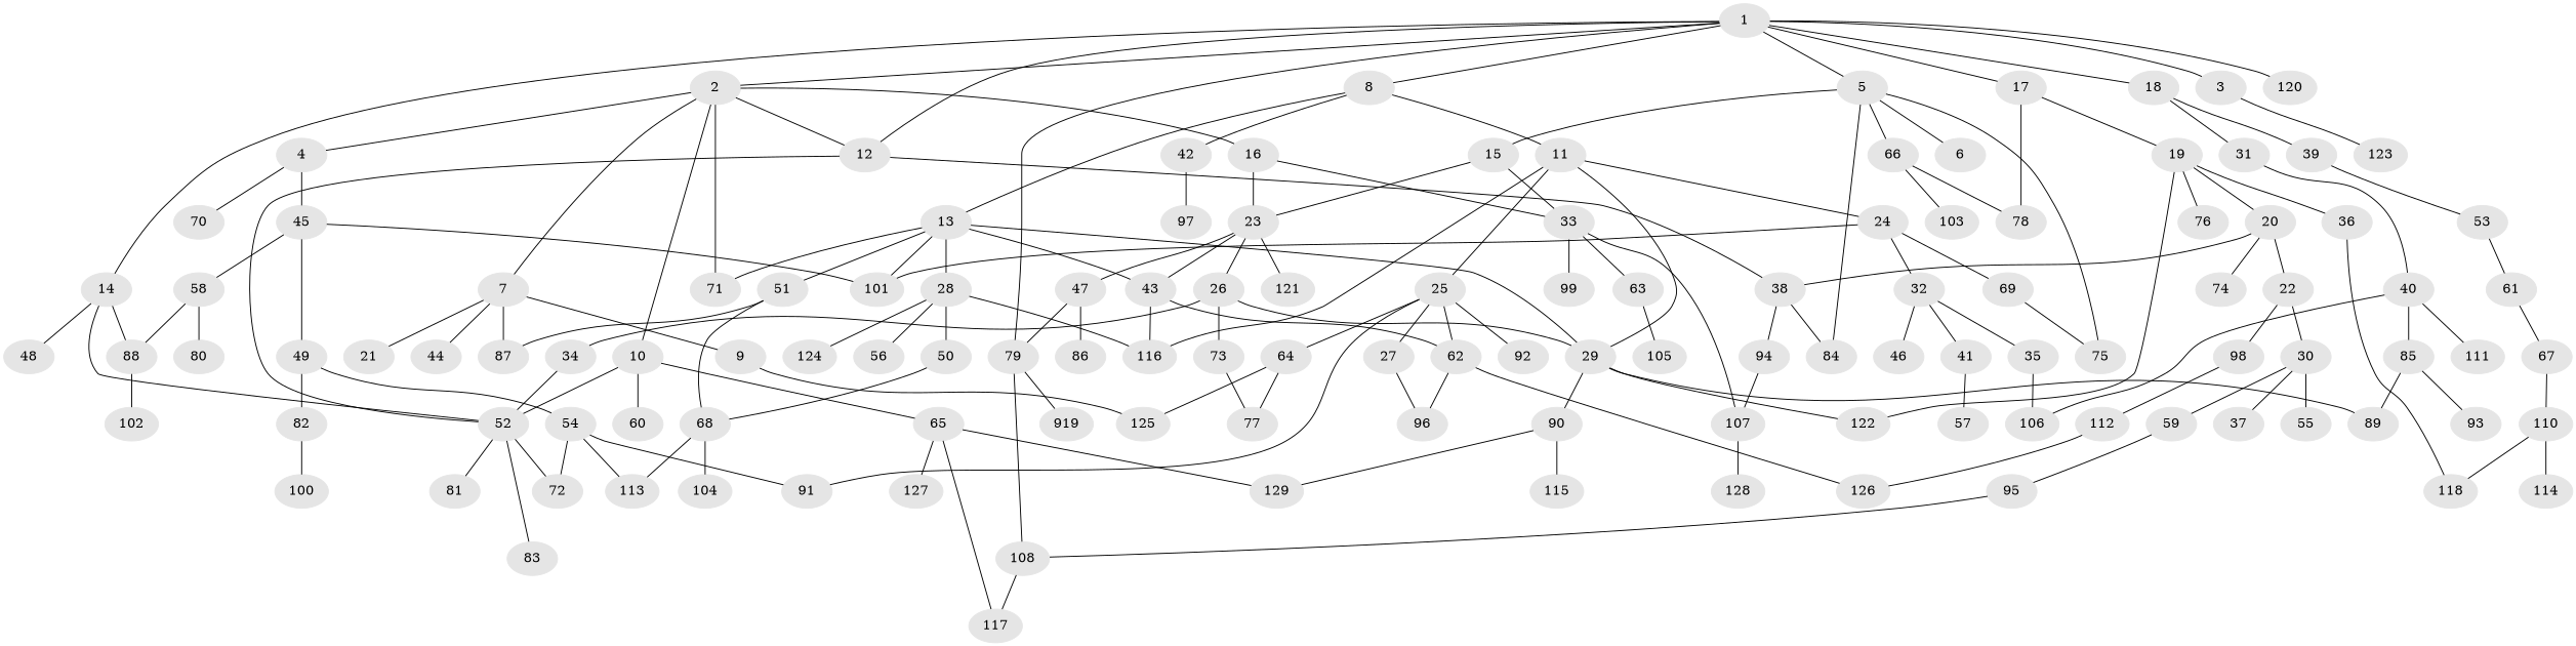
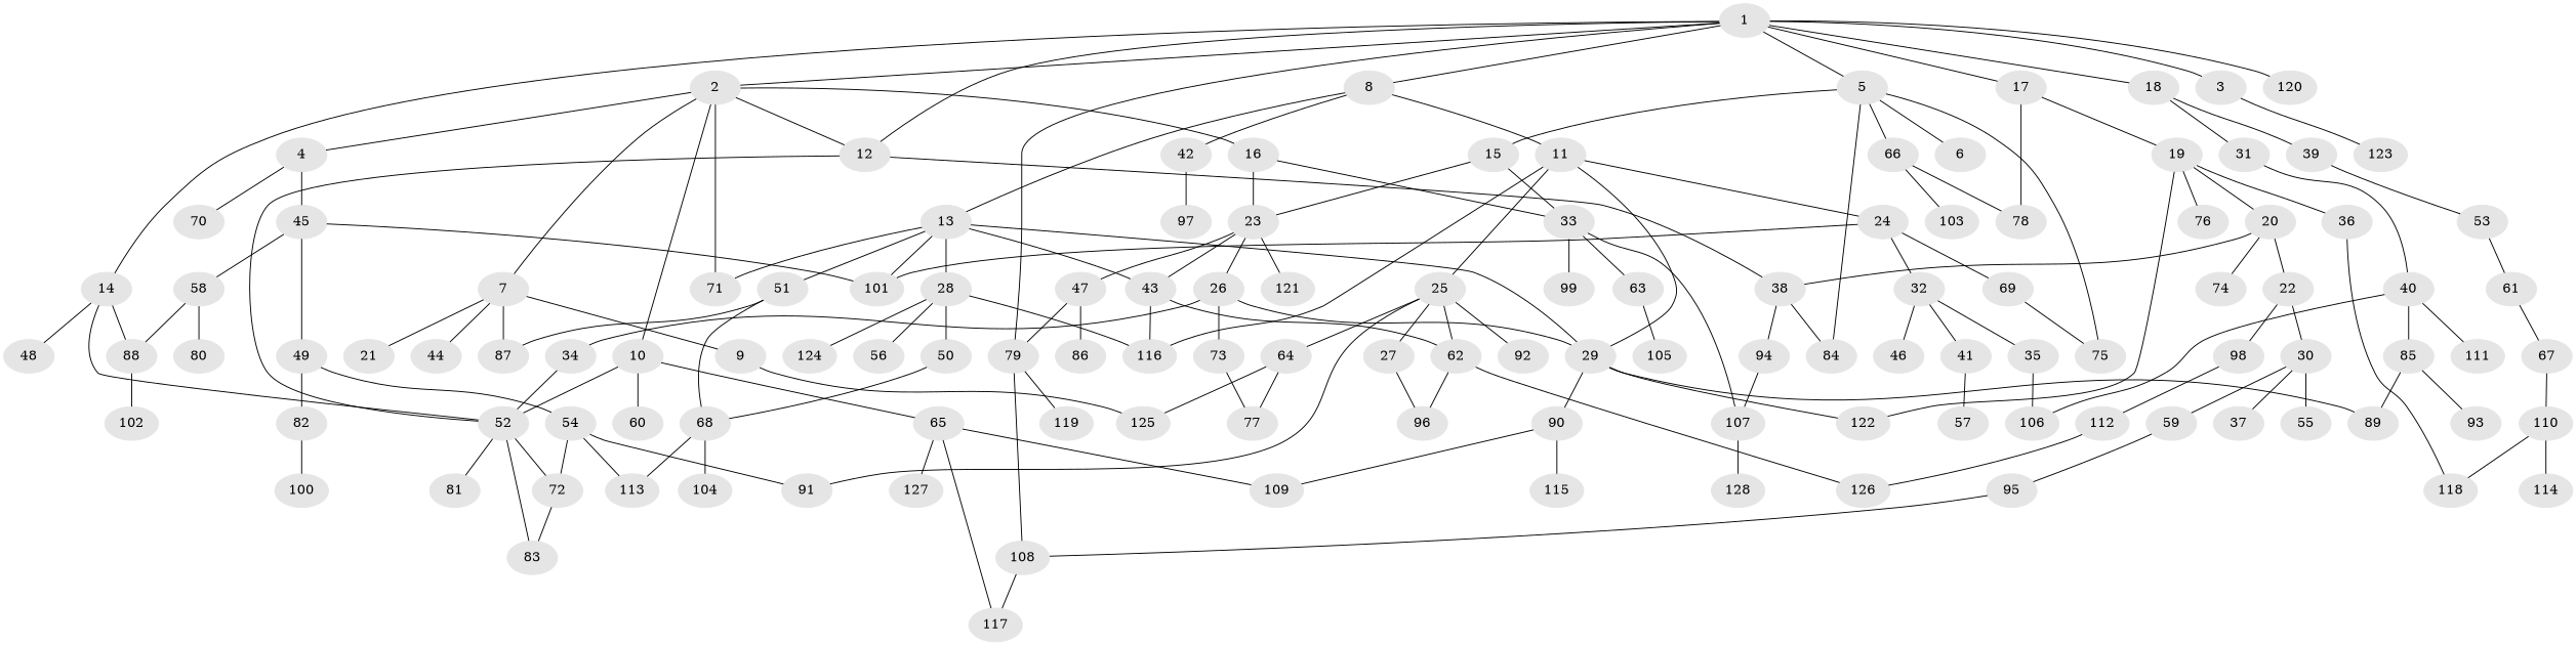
  graph {
    node [color=gray90 style=filled]
    1
    2
    3
    5
    8
    12
    14
    17
    18
    79
    120
    4
    7
    10
    16
    71
    123
    6
    15
    66
    75
    84
    11
    13
    42
    52
    38
    48
    88
    19
    78
    31
    39
    108
-   119 [label=919]
+   119
    45
    70
    9
    21
    44
    87
    60
    65
    23
    33
    101
    49
    58
    103
    125
    24
    25
    29
    116
    28
    43
    51
    97
    81
    72
    83
-   109 [label=129]
+   109
    117
    127
    32
    69
    27
    62
    64
    91
    92
    89
    122
    90
    94
    50
    56
    124
    68
    102
    26
    47
    121
    63
    99
    107
    20
    36
    76
    40
    53
    22
    74
    118
    30
    98
    37
    55
    59
    112
    34
    73
    86
    35
    41
    46
    96
    126
    77
    115
    95
    106
    85
    111
    57
    105
    128
    61
    93
    54
    82
    80
    113
    100
    104
    67
    110
    114
    1 -- 2
    1 -- 3
    1 -- 5
    1 -- 8
    1 -- 12
    1 -- 14
    1 -- 17
    1 -- 18
    1 -- 79
    1 -- 120
    2 -- 12
    2 -- 4
    2 -- 7
    2 -- 10
    2 -- 16
    2 -- 71
    3 -- 123
    5 -- 6
    5 -- 15
    5 -- 66
    5 -- 75
    5 -- 84
    8 -- 11
    8 -- 13
    8 -- 42
    12 -- 52
    12 -- 38
    14 -- 52
    14 -- 48
    14 -- 88
    17 -- 19
    17 -- 78
    18 -- 31
    18 -- 39
    79 -- 108
    79 -- 119
    4 -- 45
    4 -- 70
    7 -- 9
    7 -- 21
    7 -- 44
    7 -- 87
    10 -- 52
    10 -- 60
    10 -- 65
    16 -- 23
    16 -- 33
    15 -- 23
    15 -- 33
    66 -- 78
    66 -- 103
    11 -- 24
    11 -- 25
    11 -- 29
    11 -- 116
    13 -- 71
    13 -- 101
    13 -- 29
    13 -- 28
    13 -- 43
    13 -- 51
    42 -- 97
    52 -- 81
    52 -- 72
    52 -- 83
    38 -- 84
    38 -- 94
    88 -- 102
    19 -- 122
    19 -- 20
    19 -- 36
    19 -- 76
    31 -- 40
    39 -- 53
    108 -- 117
    45 -- 101
    45 -- 49
    45 -- 58
    9 -- 125
    65 -- 109
    65 -- 117
    65 -- 127
    23 -- 43
    23 -- 26
    23 -- 47
    23 -- 121
    33 -- 63
    33 -- 99
    33 -- 107
    49 -- 54
    49 -- 82
    58 -- 88
    58 -- 80
    24 -- 101
    24 -- 32
    24 -- 69
    25 -- 27
    25 -- 62
    25 -- 64
    25 -- 91
    25 -- 92
    29 -- 89
    29 -- 122
    29 -- 90
    28 -- 116
    28 -- 50
    28 -- 56
    28 -- 124
    43 -- 116
    43 -- 62
    51 -- 87
    51 -- 68
+   72 -- 83
    32 -- 35
    32 -- 41
    32 -- 46
    69 -- 75
    27 -- 96
    62 -- 96
    62 -- 126
    64 -- 125
    64 -- 77
    90 -- 109
    90 -- 115
    94 -- 107
    50 -- 68
    68 -- 113
    68 -- 104
    26 -- 29
    26 -- 34
    26 -- 73
    47 -- 79
    47 -- 86
    63 -- 105
    107 -- 128
    20 -- 38
    20 -- 22
    20 -- 74
    36 -- 118
    40 -- 106
    40 -- 85
    40 -- 111
    53 -- 61
    22 -- 30
    22 -- 98
    30 -- 37
    30 -- 55
    30 -- 59
    98 -- 112
    59 -- 95
    112 -- 126
    34 -- 52
    73 -- 77
    35 -- 106
    41 -- 57
    95 -- 108
    85 -- 89
    85 -- 93
    61 -- 67
    54 -- 72
    54 -- 91
    54 -- 113
    82 -- 100
    67 -- 110
    110 -- 118
    110 -- 114
  }
